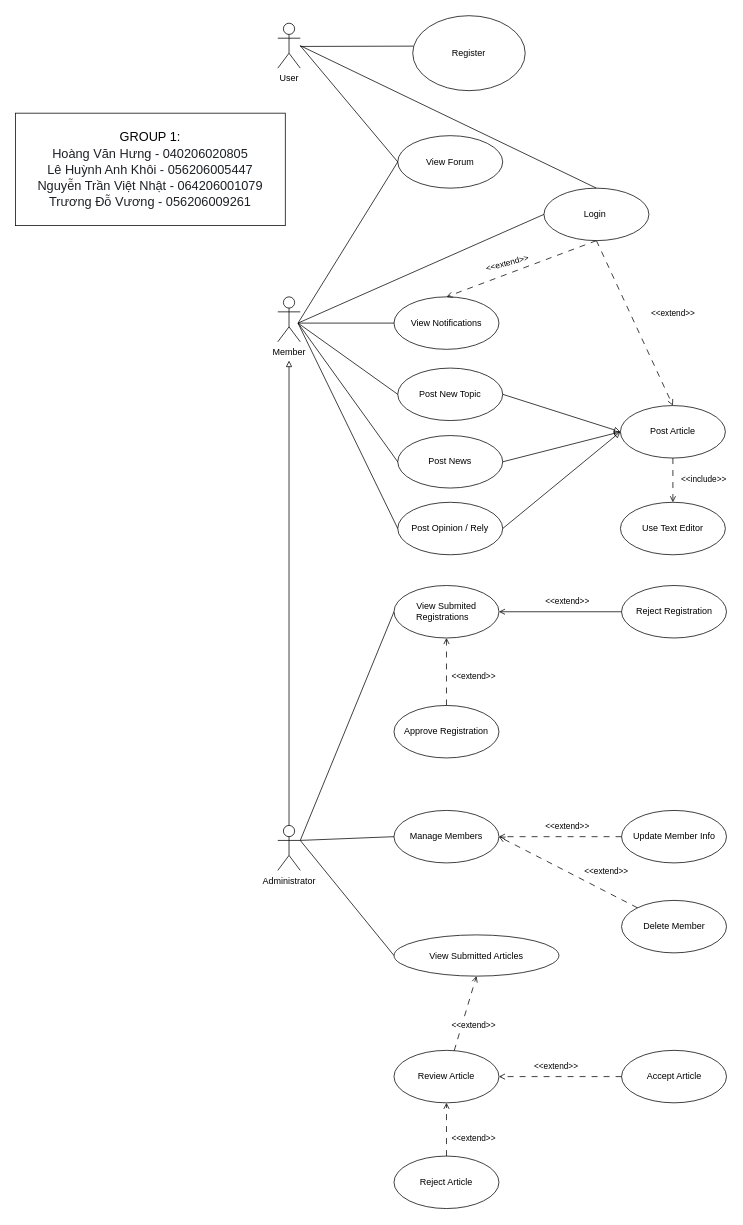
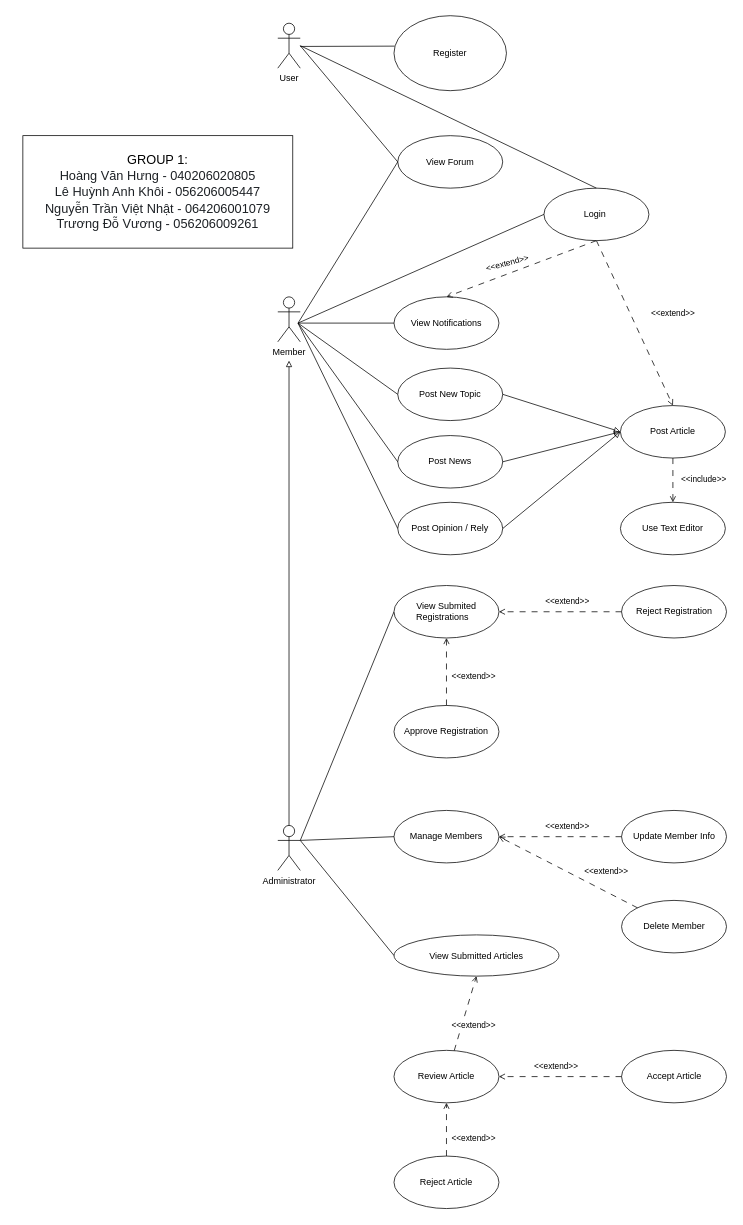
  <mxCell id="0" />
  <mxCell id="1" parent="0" />
  <mxCell id="2" value="User" style="shape=umlActor;verticalLabelPosition=bottom;verticalAlign=top;html=1;" parent="1" vertex="1"><mxGeometry x="370" y="30" width="30" height="60" as="geometry" /></mxCell>
  <mxCell id="3" value="View Forum" style="ellipse;whiteSpace=wrap;html=1;" parent="1" vertex="1"><mxGeometry x="530" y="180" width="140" height="70" as="geometry" /></mxCell>
  <mxCell id="4" value="Member" style="shape=umlActor;verticalLabelPosition=bottom;verticalAlign=top;html=1;" parent="1" vertex="1"><mxGeometry x="370" y="395" width="30" height="60" as="geometry" /></mxCell>
  <mxCell id="5" value="" style="rounded=0;orthogonalLoop=1;jettySize=auto;html=1;dashed=1;dashPattern=8 8;endArrow=open;endFill=0;" parent="1" source="7" target="11" edge="1"><mxGeometry relative="1" as="geometry" /></mxCell>
  <mxCell id="6" value="&amp;lt;&amp;lt;include&amp;gt;&amp;gt;" style="edgeLabel;html=1;align=center;verticalAlign=middle;resizable=0;points=[];" parent="5" connectable="0" vertex="1"><mxGeometry x="-0.054" y="1" relative="1" as="geometry"><mxPoint x="39" as="offset" /></mxGeometry></mxCell>
  <mxCell id="7" value="Post Article" style="ellipse;whiteSpace=wrap;html=1;" parent="1" vertex="1"><mxGeometry x="827" y="540" width="140" height="70" as="geometry" /></mxCell>
  <mxCell id="8" value="" style="rounded=0;orthogonalLoop=1;jettySize=auto;html=1;endArrow=open;endFill=0;dashed=1;dashPattern=8 8;exitX=0.5;exitY=1;exitDx=0;exitDy=0;entryX=0.5;entryY=0;entryDx=0;entryDy=0;" parent="1" source="10" target="7" edge="1"><mxGeometry relative="1" as="geometry"><mxPoint x="827" y="430" as="targetPoint" /></mxGeometry></mxCell>
  <mxCell id="9" value="&amp;lt;&amp;lt;extend&amp;gt;&amp;gt;" style="edgeLabel;html=1;align=center;verticalAlign=middle;resizable=0;points=[];rotation=0;" parent="8" connectable="0" vertex="1"><mxGeometry x="-0.362" y="1" relative="1" as="geometry"><mxPoint x="68" y="27" as="offset" /></mxGeometry></mxCell>
  <mxCell id="10" value="Login&amp;nbsp;" style="ellipse;whiteSpace=wrap;html=1;" parent="1" vertex="1"><mxGeometry x="725" y="250" width="140" height="70" as="geometry" /></mxCell>
  <mxCell id="11" value="Use Text Editor" style="ellipse;whiteSpace=wrap;html=1;" parent="1" vertex="1"><mxGeometry x="827" y="669" width="140" height="70" as="geometry" /></mxCell>
  <mxCell id="12" value="Administrator" style="shape=umlActor;verticalLabelPosition=bottom;verticalAlign=top;html=1;" parent="1" vertex="1"><mxGeometry x="370" y="1100" width="30" height="60" as="geometry" /></mxCell>
  <mxCell id="13" value="View Submitted Articles" style="ellipse;whiteSpace=wrap;html=1;" parent="1" vertex="1"><mxGeometry x="525" y="1246" width="220" height="55" as="geometry" /></mxCell>
- <mxCell id="14" value="Register" style="ellipse;whiteSpace=wrap;html=1;" parent="1" vertex="1"><mxGeometry x="550" y="20" width="150" height="100" as="geometry" /></mxCell>
+ <mxCell id="14" value="Register" style="ellipse;whiteSpace=wrap;html=1;" parent="1" vertex="1"><mxGeometry x="525" y="20" width="150" height="100" as="geometry" /></mxCell>
  <mxCell id="15" value="" style="endArrow=none;html=1;rounded=0;entryX=0.005;entryY=0.406;entryDx=0;entryDy=0;entryPerimeter=0;" parent="1" target="14" edge="1"><mxGeometry width="50" height="50" relative="1" as="geometry"><mxPoint x="400" y="61" as="sourcePoint" /><mxPoint x="525" y="150" as="targetPoint" /></mxGeometry></mxCell>
  <mxCell id="16" value="" style="endArrow=none;html=1;rounded=0;entryX=0;entryY=0.5;entryDx=0;entryDy=0;" parent="1" target="10" edge="1"><mxGeometry width="50" height="50" relative="1" as="geometry"><mxPoint x="397" y="430" as="sourcePoint" /><mxPoint x="536" y="564" as="targetPoint" /></mxGeometry></mxCell>
  <mxCell id="17" value="Post New Topic" style="ellipse;whiteSpace=wrap;html=1;" parent="1" vertex="1"><mxGeometry x="530" y="490" width="140" height="70" as="geometry" /></mxCell>
  <mxCell id="18" value="Post News" style="ellipse;whiteSpace=wrap;html=1;" parent="1" vertex="1"><mxGeometry x="530" y="580" width="140" height="70" as="geometry" /></mxCell>
  <mxCell id="19" value="Post Opinion / Rely" style="ellipse;whiteSpace=wrap;html=1;" parent="1" vertex="1"><mxGeometry x="530" y="669" width="140" height="70" as="geometry" /></mxCell>
  <mxCell id="20" value="" style="endArrow=none;html=1;rounded=0;entryX=0;entryY=0.5;entryDx=0;entryDy=0;" parent="1" target="3" edge="1"><mxGeometry width="50" height="50" relative="1" as="geometry"><mxPoint x="397" y="430" as="sourcePoint" /><mxPoint x="527.27" y="177" as="targetPoint" /></mxGeometry></mxCell>
  <mxCell id="21" value="" style="endArrow=none;html=1;rounded=0;entryX=0;entryY=0.5;entryDx=0;entryDy=0;" parent="1" target="3" edge="1"><mxGeometry width="50" height="50" relative="1" as="geometry"><mxPoint x="400" y="60" as="sourcePoint" /><mxPoint x="578" y="180" as="targetPoint" /></mxGeometry></mxCell>
  <mxCell id="22" value="View Notifications" style="ellipse;whiteSpace=wrap;html=1;" parent="1" vertex="1"><mxGeometry x="525" y="395" width="140" height="70" as="geometry" /></mxCell>
  <mxCell id="23" value="" style="endArrow=block;html=1;rounded=0;exitX=0.5;exitY=0;exitDx=0;exitDy=0;exitPerimeter=0;endFill=0;" parent="1" source="12" edge="1"><mxGeometry width="50" height="50" relative="1" as="geometry"><mxPoint x="520" y="680" as="sourcePoint" /><mxPoint x="385" y="480" as="targetPoint" /></mxGeometry></mxCell>
  <mxCell id="24" value="Approve Registration" style="ellipse;whiteSpace=wrap;html=1;" parent="1" vertex="1"><mxGeometry x="525" y="940" width="140" height="70" as="geometry" /></mxCell>
  <mxCell id="25" value="Reject Registration" style="ellipse;whiteSpace=wrap;html=1;" parent="1" vertex="1"><mxGeometry x="828.51" y="780" width="140" height="70" as="geometry" /></mxCell>
  <mxCell id="26" value="Delete Member" style="ellipse;whiteSpace=wrap;html=1;" parent="1" vertex="1"><mxGeometry x="828.51" y="1200" width="140" height="70" as="geometry" /></mxCell>
  <mxCell id="27" value="Update Member Info" style="ellipse;whiteSpace=wrap;html=1;" parent="1" vertex="1"><mxGeometry x="828.51" y="1080" width="140" height="70" as="geometry" /></mxCell>
  <mxCell id="28" value="Manage Members" style="ellipse;whiteSpace=wrap;html=1;" parent="1" vertex="1"><mxGeometry x="525" y="1080" width="140" height="70" as="geometry" /></mxCell>
  <mxCell id="29" value="Review Article" style="ellipse;whiteSpace=wrap;html=1;" parent="1" vertex="1"><mxGeometry x="525" y="1400" width="140" height="70" as="geometry" /></mxCell>
  <mxCell id="30" value="Accept Article" style="ellipse;whiteSpace=wrap;html=1;" parent="1" vertex="1"><mxGeometry x="828.51" y="1400" width="140" height="70" as="geometry" /></mxCell>
  <mxCell id="31" value="Reject Article" style="ellipse;whiteSpace=wrap;html=1;" parent="1" vertex="1"><mxGeometry x="525" y="1541" width="140" height="70" as="geometry" /></mxCell>
  <mxCell id="32" value="" style="rounded=0;orthogonalLoop=1;jettySize=auto;html=1;dashed=1;dashPattern=8 8;endArrow=open;endFill=0;entryX=1;entryY=0.5;entryDx=0;entryDy=0;exitX=0;exitY=0.5;exitDx=0;exitDy=0;" parent="1" source="30" target="29" edge="1"><mxGeometry relative="1" as="geometry"><mxPoint x="710" y="1390" as="sourcePoint" /><mxPoint x="940" y="1493" as="targetPoint" /></mxGeometry></mxCell>
  <mxCell id="33" value="" style="rounded=0;orthogonalLoop=1;jettySize=auto;html=1;dashed=1;dashPattern=8 8;endArrow=open;endFill=0;entryX=0.5;entryY=1;entryDx=0;entryDy=0;" parent="1" source="31" target="29" edge="1"><mxGeometry relative="1" as="geometry"><mxPoint x="670" y="1470" as="sourcePoint" /><mxPoint x="695" y="1605" as="targetPoint" /></mxGeometry></mxCell>
  <mxCell id="34" value="&amp;lt;&amp;lt;extend&amp;gt;&amp;gt;" style="edgeLabel;html=1;align=center;verticalAlign=middle;resizable=0;points=[];rotation=0;" parent="1" connectable="0" vertex="1"><mxGeometry x="740" y="1420" as="geometry" /></mxCell>
  <mxCell id="35" value="&amp;lt;&amp;lt;extend&amp;gt;&amp;gt;" style="edgeLabel;html=1;align=center;verticalAlign=middle;resizable=0;points=[];rotation=0;" parent="1" connectable="0" vertex="1"><mxGeometry x="630" y="1516" as="geometry" /></mxCell>
  <mxCell id="36" value="" style="endArrow=none;html=1;rounded=0;entryX=0;entryY=0.5;entryDx=0;entryDy=0;exitX=1;exitY=0.333;exitDx=0;exitDy=0;exitPerimeter=0;" parent="1" source="12" target="40" edge="1"><mxGeometry width="50" height="50" relative="1" as="geometry"><mxPoint x="510" y="1415" as="sourcePoint" /><mxPoint x="640" y="1280" as="targetPoint" /></mxGeometry></mxCell>
  <mxCell id="37" value="" style="endArrow=none;html=1;rounded=0;entryX=0;entryY=0.5;entryDx=0;entryDy=0;exitX=1;exitY=0.333;exitDx=0;exitDy=0;exitPerimeter=0;" parent="1" source="12" target="13" edge="1"><mxGeometry width="50" height="50" relative="1" as="geometry"><mxPoint x="510" y="1745" as="sourcePoint" /><mxPoint x="640" y="1610" as="targetPoint" /></mxGeometry></mxCell>
  <mxCell id="38" value="" style="rounded=0;orthogonalLoop=1;jettySize=auto;html=1;dashed=1;dashPattern=8 8;endArrow=open;endFill=0;entryX=0.5;entryY=1;entryDx=0;entryDy=0;" parent="1" source="29" target="13" edge="1"><mxGeometry relative="1" as="geometry"><mxPoint x="835" y="1446" as="sourcePoint" /><mxPoint x="700" y="1446" as="targetPoint" /></mxGeometry></mxCell>
  <mxCell id="39" value="&amp;lt;&amp;lt;extend&amp;gt;&amp;gt;" style="edgeLabel;html=1;align=center;verticalAlign=middle;resizable=0;points=[];rotation=0;" parent="1" connectable="0" vertex="1"><mxGeometry x="630" y="1366" as="geometry" /></mxCell>
  <mxCell id="40" value="View Submited Registrations&lt;span style=&quot;white-space: pre;&quot;&gt;&#09;&lt;/span&gt;" style="ellipse;whiteSpace=wrap;html=1;" parent="1" vertex="1"><mxGeometry x="525" y="780" width="140" height="70" as="geometry" /></mxCell>
  <mxCell id="41" value="" style="rounded=0;orthogonalLoop=1;jettySize=auto;html=1;dashed=1;dashPattern=8 8;endArrow=open;endFill=0;exitX=0.5;exitY=0;exitDx=0;exitDy=0;entryX=0.5;entryY=1;entryDx=0;entryDy=0;" parent="1" source="24" target="40" edge="1"><mxGeometry relative="1" as="geometry"><mxPoint x="599.57" y="850" as="sourcePoint" /><mxPoint x="620" y="870" as="targetPoint" /></mxGeometry></mxCell>
- <mxCell id="42" value="" style="rounded=0;orthogonalLoop=1;jettySize=auto;html=1;dashed=0;dashPattern=8 8;endArrow=open;endFill=0;entryX=1;entryY=0.5;entryDx=0;entryDy=0;exitX=0;exitY=0.5;exitDx=0;exitDy=0;" parent="1" source="25" target="40" edge="1"><mxGeometry relative="1" as="geometry"><mxPoint x="720" y="910" as="sourcePoint" /><mxPoint x="720" y="990" as="targetPoint" /></mxGeometry></mxCell>
+ <mxCell id="42" value="" style="rounded=0;orthogonalLoop=1;jettySize=auto;html=1;dashed=1;dashPattern=8 8;endArrow=open;endFill=0;entryX=1;entryY=0.5;entryDx=0;entryDy=0;exitX=0;exitY=0.5;exitDx=0;exitDy=0;" parent="1" source="25" target="40" edge="1"><mxGeometry relative="1" as="geometry"><mxPoint x="720" y="910" as="sourcePoint" /><mxPoint x="720" y="990" as="targetPoint" /></mxGeometry></mxCell>
  <mxCell id="43" value="&amp;lt;&amp;lt;extend&amp;gt;&amp;gt;" style="edgeLabel;html=1;align=center;verticalAlign=middle;resizable=0;points=[];rotation=0;" parent="1" connectable="0" vertex="1"><mxGeometry x="755" y="800" as="geometry" /></mxCell>
  <mxCell id="44" value="" style="endArrow=none;html=1;rounded=0;entryX=0;entryY=0.5;entryDx=0;entryDy=0;exitX=1;exitY=0.333;exitDx=0;exitDy=0;exitPerimeter=0;" parent="1" source="12" target="28" edge="1"><mxGeometry width="50" height="50" relative="1" as="geometry"><mxPoint x="400" y="1120" as="sourcePoint" /><mxPoint x="643" y="1145" as="targetPoint" /></mxGeometry></mxCell>
  <mxCell id="45" value="&amp;lt;&amp;lt;extend&amp;gt;&amp;gt;" style="edgeLabel;html=1;align=center;verticalAlign=middle;resizable=0;points=[];rotation=0;" parent="1" connectable="0" vertex="1"><mxGeometry x="630" y="900" as="geometry" /></mxCell>
  <mxCell id="46" value="" style="endArrow=none;html=1;rounded=0;entryX=0;entryY=0.5;entryDx=0;entryDy=0;" parent="1" target="22" edge="1"><mxGeometry width="50" height="50" relative="1" as="geometry"><mxPoint x="397" y="430" as="sourcePoint" /><mxPoint x="697" y="360" as="targetPoint" /></mxGeometry></mxCell>
  <mxCell id="47" value="" style="rounded=0;orthogonalLoop=1;jettySize=auto;html=1;endArrow=open;endFill=0;dashed=1;dashPattern=8 8;entryX=0.5;entryY=0;entryDx=0;entryDy=0;exitX=0.5;exitY=1;exitDx=0;exitDy=0;" parent="1" source="10" target="22" edge="1"><mxGeometry relative="1" as="geometry"><mxPoint x="815" y="490" as="sourcePoint" /><mxPoint x="667" y="679" as="targetPoint" /></mxGeometry></mxCell>
  <mxCell id="48" value="&amp;lt;&amp;lt;extend&amp;gt;&amp;gt;" style="edgeLabel;html=1;align=center;verticalAlign=middle;resizable=0;points=[];rotation=-15;" parent="47" connectable="0" vertex="1"><mxGeometry x="-0.362" y="1" relative="1" as="geometry"><mxPoint x="-56" y="5" as="offset" /></mxGeometry></mxCell>
  <mxCell id="49" value="" style="endArrow=block;html=1;rounded=0;endFill=0;entryX=0;entryY=0.5;entryDx=0;entryDy=0;exitX=1;exitY=0.5;exitDx=0;exitDy=0;" parent="1" source="17" target="7" edge="1"><mxGeometry width="50" height="50" relative="1" as="geometry"><mxPoint x="767" y="1230" as="sourcePoint" /><mxPoint x="767" y="610" as="targetPoint" /></mxGeometry></mxCell>
  <mxCell id="50" value="" style="endArrow=block;html=1;rounded=0;endFill=0;entryX=0;entryY=0.5;entryDx=0;entryDy=0;exitX=1;exitY=0.5;exitDx=0;exitDy=0;" parent="1" source="18" target="7" edge="1"><mxGeometry width="50" height="50" relative="1" as="geometry"><mxPoint x="942" y="540" as="sourcePoint" /><mxPoint x="777" y="625" as="targetPoint" /></mxGeometry></mxCell>
  <mxCell id="51" value="" style="endArrow=block;html=1;rounded=0;endFill=0;entryX=0;entryY=0.5;entryDx=0;entryDy=0;exitX=1;exitY=0.5;exitDx=0;exitDy=0;" parent="1" source="19" target="7" edge="1"><mxGeometry width="50" height="50" relative="1" as="geometry"><mxPoint x="942" y="560" as="sourcePoint" /><mxPoint x="777" y="645" as="targetPoint" /></mxGeometry></mxCell>
  <mxCell id="52" value="&amp;lt;&amp;lt;extend&amp;gt;&amp;gt;" style="edgeLabel;html=1;align=center;verticalAlign=middle;resizable=0;points=[];rotation=0;" parent="1" connectable="0" vertex="1"><mxGeometry x="807" y="1160" as="geometry" /></mxCell>
  <mxCell id="53" value="" style="rounded=0;orthogonalLoop=1;jettySize=auto;html=1;dashed=1;dashPattern=8 8;endArrow=open;endFill=0;entryX=1;entryY=0.5;entryDx=0;entryDy=0;exitX=0;exitY=0.5;exitDx=0;exitDy=0;" parent="1" source="27" target="28" edge="1"><mxGeometry relative="1" as="geometry"><mxPoint x="767" y="1100" as="sourcePoint" /><mxPoint x="931" y="1100" as="targetPoint" /></mxGeometry></mxCell>
  <mxCell id="54" value="" style="rounded=0;orthogonalLoop=1;jettySize=auto;html=1;dashed=1;dashPattern=8 8;endArrow=open;endFill=0;entryX=1;entryY=0.5;entryDx=0;entryDy=0;" parent="1" source="26" target="28" edge="1"><mxGeometry relative="1" as="geometry"><mxPoint x="797" y="1180" as="sourcePoint" /><mxPoint x="961" y="1180" as="targetPoint" /></mxGeometry></mxCell>
  <mxCell id="55" value="&amp;lt;&amp;lt;extend&amp;gt;&amp;gt;" style="edgeLabel;html=1;align=center;verticalAlign=middle;resizable=0;points=[];rotation=0;" parent="1" connectable="0" vertex="1"><mxGeometry x="755" y="1100" as="geometry" /></mxCell>
  <mxCell id="56" value="" style="endArrow=none;html=1;rounded=0;entryX=0;entryY=0.5;entryDx=0;entryDy=0;" parent="1" target="17" edge="1"><mxGeometry width="50" height="50" relative="1" as="geometry"><mxPoint x="397" y="430" as="sourcePoint" /><mxPoint x="655" y="450" as="targetPoint" /></mxGeometry></mxCell>
  <mxCell id="57" value="" style="endArrow=none;html=1;rounded=0;entryX=0;entryY=0.5;entryDx=0;entryDy=0;" parent="1" target="18" edge="1"><mxGeometry width="50" height="50" relative="1" as="geometry"><mxPoint x="397" y="430" as="sourcePoint" /><mxPoint x="615" y="550" as="targetPoint" /></mxGeometry></mxCell>
  <mxCell id="58" value="" style="endArrow=none;html=1;rounded=0;entryX=0;entryY=0.5;entryDx=0;entryDy=0;" parent="1" target="19" edge="1"><mxGeometry width="50" height="50" relative="1" as="geometry"><mxPoint x="397" y="430" as="sourcePoint" /><mxPoint x="635" y="600" as="targetPoint" /></mxGeometry></mxCell>
- <mxCell id="59" value="&lt;h2 style=&quot;forced-color-adjust: none; orphans: 2; text-indent: 0px; widows: 2; text-decoration-thickness: initial; text-decoration-style: initial; text-decoration-color: initial; color: rgb(0, 0, 0);&quot;&gt;&lt;span style=&quot;color: rgb(0, 0, 0); font-family: Helvetica; font-size: 17px; font-style: normal; font-variant-ligatures: normal; font-variant-caps: normal; font-weight: 400; letter-spacing: normal; text-transform: none; word-spacing: 0px; -webkit-text-stroke-width: 0px; white-space: nowrap;&quot;&gt;GROUP 1:&lt;br&gt;&lt;/span&gt;&lt;span style=&quot;color: rgb(29, 33, 37); font-family: Nunito, sans-serif; font-size: 17px; font-style: normal; font-variant-ligatures: normal; font-variant-caps: normal; font-weight: 400; letter-spacing: normal; text-transform: none; word-spacing: 0px; -webkit-text-stroke-width: 0px; white-space: normal; background-color: rgb(255, 255, 255);&quot;&gt;Hoàng Văn Hưng -&amp;nbsp;040206020805&lt;br&gt;&lt;/span&gt;&lt;font style=&quot;forced-color-adjust: none;&quot;&gt;&lt;span style=&quot;forced-color-adjust: none; background-color: rgb(255, 255, 255); color: rgb(29, 33, 37);&quot;&gt;&lt;font face=&quot;Nunito, sans-serif&quot; color=&quot;#1d2125&quot;&gt;&lt;span style=&quot;font-size: 17px; font-weight: 400;&quot;&gt;Lê Huỳnh Anh Khôi - 056206005447&lt;/span&gt;&lt;/font&gt;&lt;br&gt;&lt;/span&gt;&lt;/font&gt;&lt;font style=&quot;color: rgb(0, 0, 0); font-family: Helvetica; font-size: 17px; font-style: normal; font-variant-ligatures: normal; font-variant-caps: normal; font-weight: 400; letter-spacing: normal; text-transform: none; word-spacing: 0px; -webkit-text-stroke-width: 0px; white-space: nowrap; forced-color-adjust: none;&quot;&gt;&lt;span style=&quot;forced-color-adjust: none; color: rgb(29, 33, 37); font-family: Nunito, sans-serif; text-wrap-mode: wrap; background-color: rgb(255, 255, 255);&quot;&gt;Nguyễn Trần Việt Nhật -&amp;nbsp;064206001079&lt;br&gt;&lt;/span&gt;&lt;/font&gt;&lt;font style=&quot;color: rgb(0, 0, 0); font-family: Helvetica; font-size: 17px; font-style: normal; font-variant-ligatures: normal; font-variant-caps: normal; font-weight: 400; letter-spacing: normal; text-transform: none; word-spacing: 0px; -webkit-text-stroke-width: 0px; white-space: nowrap; forced-color-adjust: none;&quot;&gt;&lt;span style=&quot;forced-color-adjust: none; color: rgb(29, 33, 37); font-family: Nunito, sans-serif; text-wrap-mode: wrap; background-color: rgb(255, 255, 255);&quot;&gt;Trương Đỗ Vương - 056206009261&lt;/span&gt;&lt;/font&gt;&lt;/h2&gt;" style="text;whiteSpace=wrap;html=1;strokeColor=default;align=center;" parent="1" vertex="1"><mxGeometry x="20" y="150" width="360" height="150" as="geometry" /></mxCell>
+ <mxCell id="59" value="&lt;h2 style=&quot;forced-color-adjust: none; orphans: 2; text-indent: 0px; widows: 2; text-decoration-thickness: initial; text-decoration-style: initial; text-decoration-color: initial; color: rgb(0, 0, 0);&quot;&gt;&lt;span style=&quot;color: rgb(0, 0, 0); font-family: Helvetica; font-size: 17px; font-style: normal; font-variant-ligatures: normal; font-variant-caps: normal; font-weight: 400; letter-spacing: normal; text-transform: none; word-spacing: 0px; -webkit-text-stroke-width: 0px; white-space: nowrap;&quot;&gt;GROUP 1:&lt;br&gt;&lt;/span&gt;&lt;span style=&quot;color: rgb(29, 33, 37); font-family: Nunito, sans-serif; font-size: 17px; font-style: normal; font-variant-ligatures: normal; font-variant-caps: normal; font-weight: 400; letter-spacing: normal; text-transform: none; word-spacing: 0px; -webkit-text-stroke-width: 0px; white-space: normal; background-color: rgb(255, 255, 255);&quot;&gt;Hoàng Văn Hưng -&amp;nbsp;040206020805&lt;br&gt;&lt;/span&gt;&lt;font style=&quot;forced-color-adjust: none;&quot;&gt;&lt;span style=&quot;forced-color-adjust: none; background-color: rgb(255, 255, 255); color: rgb(29, 33, 37);&quot;&gt;&lt;font face=&quot;Nunito, sans-serif&quot; color=&quot;#1d2125&quot;&gt;&lt;span style=&quot;font-size: 17px; font-weight: 400;&quot;&gt;Lê Huỳnh Anh Khôi - 056206005447&lt;/span&gt;&lt;/font&gt;&lt;br&gt;&lt;/span&gt;&lt;/font&gt;&lt;font style=&quot;color: rgb(0, 0, 0); font-family: Helvetica; font-size: 17px; font-style: normal; font-variant-ligatures: normal; font-variant-caps: normal; font-weight: 400; letter-spacing: normal; text-transform: none; word-spacing: 0px; -webkit-text-stroke-width: 0px; white-space: nowrap; forced-color-adjust: none;&quot;&gt;&lt;span style=&quot;forced-color-adjust: none; color: rgb(29, 33, 37); font-family: Nunito, sans-serif; text-wrap-mode: wrap; background-color: rgb(255, 255, 255);&quot;&gt;Nguyễn Trần Việt Nhật -&amp;nbsp;064206001079&lt;br&gt;&lt;/span&gt;&lt;/font&gt;&lt;font style=&quot;color: rgb(0, 0, 0); font-family: Helvetica; font-size: 17px; font-style: normal; font-variant-ligatures: normal; font-variant-caps: normal; font-weight: 400; letter-spacing: normal; text-transform: none; word-spacing: 0px; -webkit-text-stroke-width: 0px; white-space: nowrap; forced-color-adjust: none;&quot;&gt;&lt;span style=&quot;forced-color-adjust: none; color: rgb(29, 33, 37); font-family: Nunito, sans-serif; text-wrap-mode: wrap; background-color: rgb(255, 255, 255);&quot;&gt;Trương Đỗ Vương - 056206009261&lt;/span&gt;&lt;/font&gt;&lt;/h2&gt;" style="text;whiteSpace=wrap;html=1;strokeColor=default;align=center;" parent="1" vertex="1"><mxGeometry x="30" y="180" width="360" height="150" as="geometry" /></mxCell>
  <mxCell id="60" value="" style="endArrow=none;html=1;rounded=0;entryX=0.5;entryY=0;entryDx=0;entryDy=0;" parent="1" target="10" edge="1"><mxGeometry width="50" height="50" relative="1" as="geometry"><mxPoint x="400" y="60" as="sourcePoint" /><mxPoint x="560" y="255" as="targetPoint" /></mxGeometry></mxCell>
